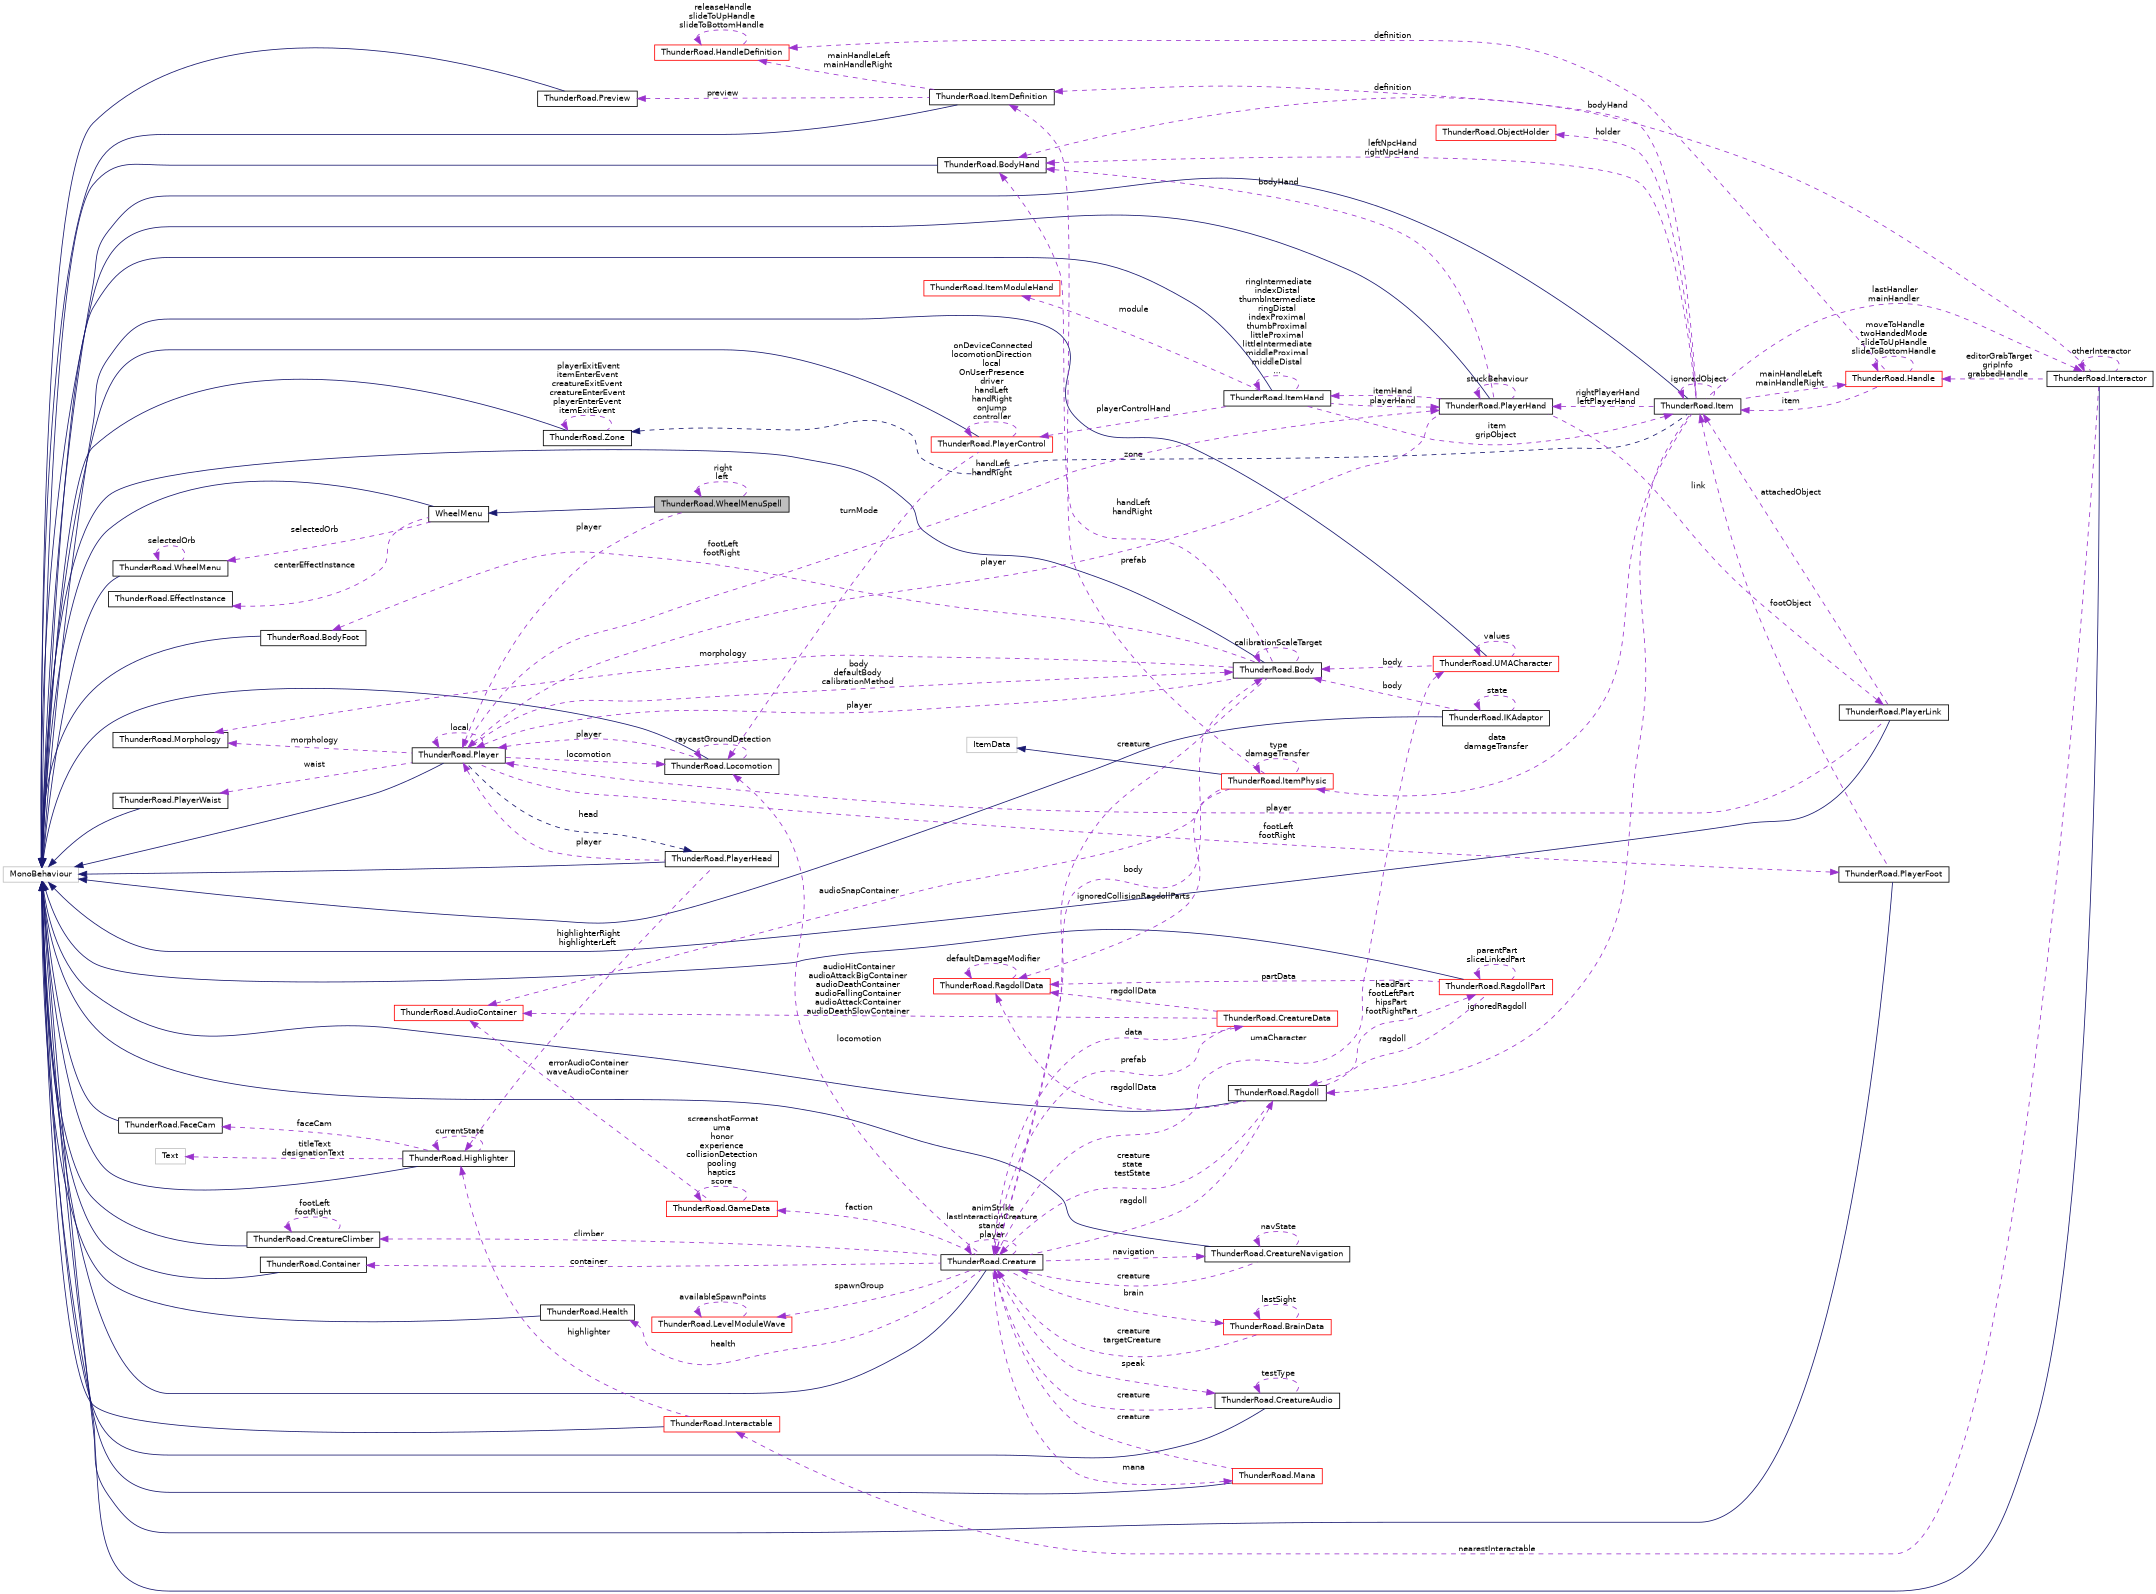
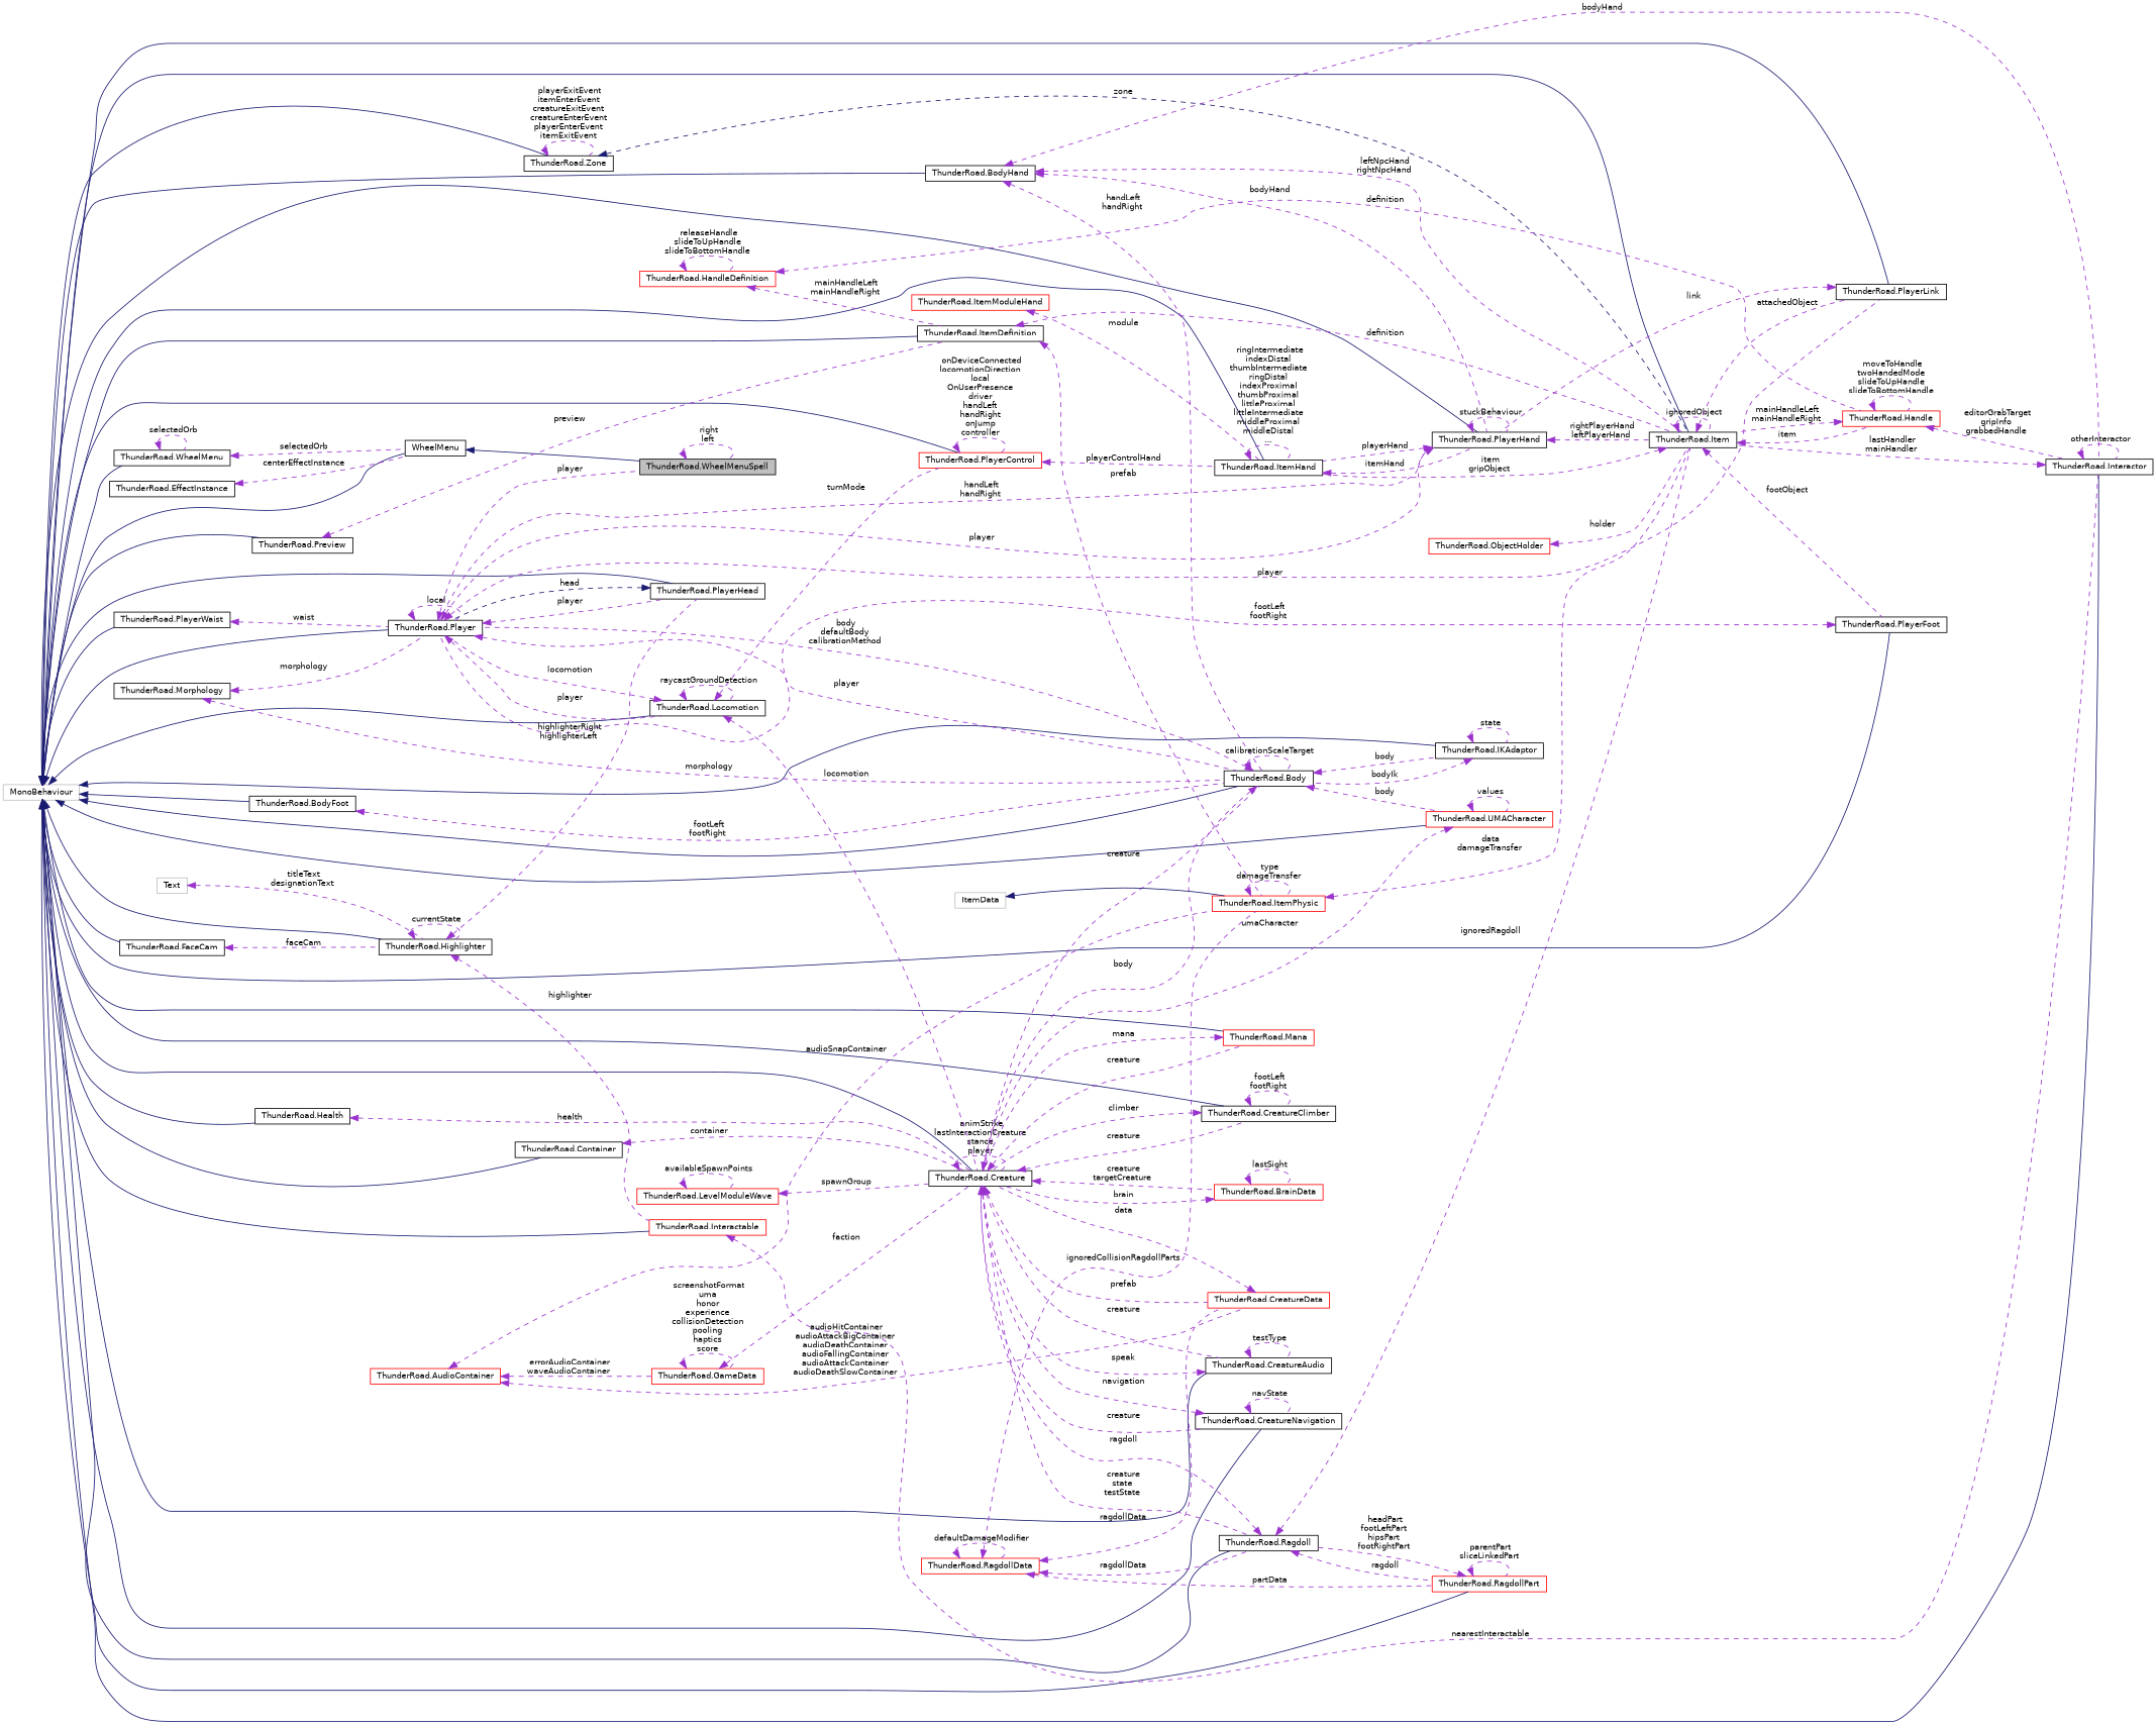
  digraph {
    rankdir=LR
    node [color=black fillcolor=white fontname=Helvetica fontsize=10 shape=record style=filled]
    edge [color=darkorchid3 dir=back fontname=Helvetica fontsize=10 labelfontname=Helvetica labelfontsize=10 style=dashed]
    n1 [fillcolor=grey75 fontcolor=black height=0.2 label="ThunderRoad.WheelMenuSpell" width=0.4]
    n2 [height=0.2 label=WheelMenu width=0.4]
    n3 [color=grey75 height=0.2 label=MonoBehaviour width=0.4]
    n4 [height=0.2 label="ThunderRoad.WheelMenu" width=0.4]
    n5 [height=0.2 label="ThunderRoad.Player" width=0.4]
    n6 [height=0.2 label="ThunderRoad.PlayerFoot" width=0.4]
    n7 [height=0.2 label="ThunderRoad.Item" width=0.4]
    n8 [height=0.2 label="ThunderRoad.Interactor" width=0.4]
    n9 [color=red height=0.2 label="ThunderRoad.Interactable" width=0.4]
    n10 [height=0.2 label="ThunderRoad.Highlighter" width=0.4]
    n11 [height=0.2 label="ThunderRoad.FaceCam" width=0.4]
    n12 [height=0.2 label="ThunderRoad.BodyHand" width=0.4]
    n13 [height=0.2 label="ThunderRoad.ItemDefinition" width=0.4]
    n14 [height=0.2 label="ThunderRoad.Preview" width=0.4]
    n15 [height=0.2 label="ThunderRoad.Ragdoll" width=0.4]
    n16 [color=red height=0.2 label="ThunderRoad.RagdollPart" width=0.4]
    n17 [height=0.2 label="ThunderRoad.Creature" width=0.4]
    n18 [height=0.2 label="ThunderRoad.CreatureClimber" width=0.4]
    n19 [height=0.2 label="ThunderRoad.Health" width=0.4]
    n20 [height=0.2 label="ThunderRoad.Locomotion" width=0.4]
    n21 [height=0.2 label="ThunderRoad.Body" width=0.4]
    n22 [height=0.2 label="ThunderRoad.IKAdaptor" width=0.4]
    n23 [height=0.2 label="ThunderRoad.BodyFoot" width=0.4]
    n24 [height=0.2 label="ThunderRoad.CreatureAudio" width=0.4]
    n25 [color=red height=0.2 label="ThunderRoad.Mana" width=0.4]
    n26 [color=red height=0.2 label="ThunderRoad.UMACharacter" width=0.4]
    n27 [height=0.2 label="ThunderRoad.Container" width=0.4]
    n28 [height=0.2 label="ThunderRoad.CreatureNavigation" width=0.4]
    n29 [height=0.2 label="ThunderRoad.Zone" width=0.4]
    n30 [height=0.2 label="ThunderRoad.PlayerHand" width=0.4]
    n31 [height=0.2 label="ThunderRoad.PlayerLink" width=0.4]
    n32 [height=0.2 label="ThunderRoad.ItemHand" width=0.4]
    n33 [color=red height=0.2 label="ThunderRoad.PlayerControl" width=0.4]
    n34 [height=0.2 label="ThunderRoad.PlayerHead" width=0.4]
    n35 [height=0.2 label="ThunderRoad.PlayerWaist" width=0.4]
    n36 [color=red height=0.2 label="ThunderRoad.Handle" width=0.4]
    n37 [color=red height=0.2 label="ThunderRoad.ItemPhysic" width=0.4]
    n38 [color=red height=0.2 label="ThunderRoad.CreatureData" width=0.4]
    n39 [color=red height=0.2 label="ThunderRoad.BrainData" width=0.4]
    n40 [height=0.2 label="ThunderRoad.EffectInstance" width=0.4]
    n41 [color=red height=0.2 label="ThunderRoad.HandleDefinition" width=0.4]
    n42 [color=grey75 height=0.2 label=Text width=0.4]
    n43 [color=red height=0.2 label="ThunderRoad.RagdollData" width=0.4]
    n44 [color=red height=0.2 label="ThunderRoad.GameData" width=0.4]
    n45 [color=red height=0.2 label="ThunderRoad.AudioContainer" width=0.4]
    n46 [color=red height=0.2 label="ThunderRoad.LevelModuleWave" width=0.4]
    n47 [height=0.2 label="ThunderRoad.Morphology" width=0.4]
    n48 [color=grey75 height=0.2 label=ItemData width=0.4]
    n49 [color=red height=0.2 label="ThunderRoad.ObjectHolder" width=0.4]
    n50 [color=red height=0.2 label="ThunderRoad.ItemModuleHand" width=0.4]
    n1 -> n1 [label=" right\nleft"]
    n2 -> n1 [color=midnightblue style=solid]
    n3 -> n2 [color=midnightblue style=solid]
    n3 -> n4 [color=midnightblue style=solid]
    n3 -> n5 [color=midnightblue style=solid]
    n3 -> n6 [color=midnightblue style=solid]
    n3 -> n7 [color=midnightblue style=solid]
    n3 -> n8 [color=midnightblue style=solid]
    n3 -> n9 [color=midnightblue style=solid]
    n3 -> n10 [color=midnightblue style=solid]
    n3 -> n11 [color=midnightblue style=solid]
    n3 -> n12 [color=midnightblue style=solid]
    n3 -> n13 [color=midnightblue style=solid]
    n3 -> n14 [color=midnightblue style=solid]
    n3 -> n15 [color=midnightblue style=solid]
    n3 -> n16 [color=midnightblue style=solid]
    n3 -> n17 [color=midnightblue style=solid]
    n3 -> n18 [color=midnightblue style=solid]
    n3 -> n19 [color=midnightblue style=solid]
    n3 -> n20 [color=midnightblue style=solid]
    n3 -> n21 [color=midnightblue style=solid]
    n3 -> n22 [color=midnightblue style=solid]
    n3 -> n23 [color=midnightblue style=solid]
    n3 -> n24 [color=midnightblue style=solid]
    n3 -> n25 [color=midnightblue style=solid]
    n3 -> n26 [color=midnightblue style=solid]
    n3 -> n27 [color=midnightblue style=solid]
    n3 -> n28 [color=midnightblue style=solid]
    n3 -> n29 [color=midnightblue style=solid]
    n3 -> n30 [color=midnightblue style=solid]
    n3 -> n31 [color=midnightblue style=solid]
    n3 -> n32 [color=midnightblue style=solid]
    n3 -> n33 [color=midnightblue style=solid]
    n3 -> n34 [color=midnightblue style=solid]
    n3 -> n35 [color=midnightblue style=solid]
    n4 -> n2 [label=" selectedOrb"]
    n4 -> n4 [label=" selectedOrb"]
    n5 -> n1 [label=" player"]
    n5 -> n5 [label=" local"]
    n5 -> n20 [label=" player"]
    n5 -> n21 [label=" player"]
    n5 -> n30 [label=" player"]
    n5 -> n31 [label=" player"]
    n5 -> n34 [label=" player"]
    n6 -> n5 [label=" footLeft\nfootRight"]
    n7 -> n6 [label=" footObject"]
    n7 -> n7 [label=" ignoredObject"]
    n7 -> n31 [label=" attachedObject"]
    n7 -> n32 [label=" item\ngripObject"]
    n7 -> n36 [label=" item"]
    n8 -> n7 [label=" lastHandler\nmainHandler"]
    n8 -> n8 [label=" otherInteractor"]
    n9 -> n8 [label=" nearestInteractable"]
    n10 -> n9 [label=" highlighter"]
    n10 -> n10 [label=" currentState"]
    n10 -> n34 [label=" highlighterRight\nhighlighterLeft"]
    n11 -> n10 [label=" faceCam"]
    n12 -> n7 [label=" leftNpcHand\nrightNpcHand"]
    n12 -> n8 [label=" bodyHand"]
    n12 -> n21 [label=" handLeft\nhandRight"]
    n12 -> n30 [label=" bodyHand"]
    n13 -> n7 [label=" definition"]
    n13 -> n37 [label=" prefab"]
    n14 -> n13 [label=" preview"]
    n15 -> n7 [label=" ignoredRagdoll"]
    n15 -> n16 [label=" ragdoll"]
    n15 -> n17 [label=" ragdoll"]
    n16 -> n15 [label=" headPart\nfootLeftPart\nhipsPart\nfootRightPart"]
    n16 -> n16 [label=" parentPart\nsliceLinkedPart"]
    n17 -> n15 [label=" creature\nstate\ntestState"]
    n17 -> n17 [label=" animStrike\nlastInteractionCreature\nstance\nplayer"]
+   n17 -> n18 [label=" creature"]
    n17 -> n21 [label=" creature"]
    n17 -> n24 [label=" creature"]
    n17 -> n25 [label=" creature"]
    n17 -> n28 [label=" creature"]
    n17 -> n38 [label=" prefab"]
    n17 -> n39 [label=" creature\ntargetCreature"]
    n18 -> n17 [label=" climber"]
    n18 -> n18 [label=" footLeft\nfootRight"]
    n19 -> n17 [label=" health"]
    n20 -> n5 [label=" locomotion"]
    n20 -> n17 [label=" locomotion"]
    n20 -> n20 [label=" raycastGroundDetection"]
    n20 -> n33 [label=" turnMode"]
    n21 -> n5 [label=" body\ndefaultBody\ncalibrationMethod"]
    n21 -> n17 [label=" body"]
    n21 -> n21 [label=" calibrationScaleTarget"]
    n21 -> n22 [label=" body"]
    n21 -> n26 [label=" body"]
+   n22 -> n21 [label=" bodyIk"]
    n22 -> n22 [label=" state"]
    n23 -> n21 [label=" footLeft\nfootRight"]
    n24 -> n17 [label=" speak"]
    n24 -> n24 [label=" testType"]
    n25 -> n17 [label=" mana"]
    n26 -> n17 [label=" umaCharacter"]
    n26 -> n26 [label=" values"]
    n27 -> n17 [label=" container"]
    n28 -> n17 [label=" navigation"]
    n28 -> n28 [label=" navState"]
    n29 -> n7 [color=midnightblue label=" zone"]
    n29 -> n29 [label=" playerExitEvent\nitemEnterEvent\ncreatureExitEvent\ncreatureEnterEvent\nplayerEnterEvent\nitemExitEvent"]
    n30 -> n5 [label=" handLeft\nhandRight"]
    n30 -> n7 [label=" rightPlayerHand\nleftPlayerHand"]
    n30 -> n30 [label=" stuckBehaviour"]
    n30 -> n32 [label=" playerHand"]
    n31 -> n30 [label=" link"]
    n32 -> n30 [label=" itemHand"]
    n32 -> n32 [label=" ringIntermediate\nindexDistal\nthumbIntermediate\nringDistal\nindexProximal\nthumbProximal\nlittleProximal\nlittleIntermediate\nmiddleProximal\nmiddleDistal\n..."]
    n33 -> n32 [label=" playerControlHand"]
    n33 -> n33 [label=" onDeviceConnected\nlocomotionDirection\nlocal\nOnUserPresence\ndriver\nhandLeft\nhandRight\nonJump\ncontroller"]
    n34 -> n5 [color=midnightblue label=" head"]
    n35 -> n5 [label=" waist"]
    n36 -> n7 [label=" mainHandleLeft\nmainHandleRight"]
    n36 -> n8 [label=" editorGrabTarget\ngripInfo\ngrabbedHandle"]
    n36 -> n36 [label=" moveToHandle\ntwoHandedMode\nslideToUpHandle\nslideToBottomHandle"]
    n37 -> n7 [label=" data\ndamageTransfer"]
    n37 -> n37 [label=" type\ndamageTransfer"]
    n38 -> n17 [label=" data"]
    n39 -> n17 [label=" brain"]
    n39 -> n39 [label=" lastSight"]
    n40 -> n2 [label=" centerEffectInstance"]
    n41 -> n13 [label=" mainHandleLeft\nmainHandleRight"]
    n41 -> n36 [label=" definition"]
    n41 -> n41 [label=" releaseHandle\nslideToUpHandle\nslideToBottomHandle"]
    n42 -> n10 [label=" titleText\ndesignationText"]
    n43 -> n15 [label=" ragdollData"]
    n43 -> n16 [label=" partData"]
    n43 -> n37 [label=" ignoredCollisionRagdollParts"]
    n43 -> n38 [label=" ragdollData"]
    n43 -> n43 [label=" defaultDamageModifier"]
    n44 -> n17 [label=" faction"]
    n44 -> n44 [label=" screenshotFormat\numa\nhonor\nexperience\ncollisionDetection\npooling\nhaptics\nscore"]
    n45 -> n37 [label=" audioSnapContainer"]
    n45 -> n38 [label=" audioHitContainer\naudioAttackBigContainer\naudioDeathContainer\naudioFallingContainer\naudioAttackContainer\naudioDeathSlowContainer"]
    n45 -> n44 [label=" errorAudioContainer\nwaveAudioContainer"]
    n46 -> n17 [label=" spawnGroup"]
    n46 -> n46 [label=" availableSpawnPoints"]
    n47 -> n5 [label=" morphology"]
    n47 -> n21 [label=" morphology"]
    n48 -> n37 [color=midnightblue style=solid]
    n49 -> n7 [label=" holder"]
    n50 -> n32 [label=" module"]
  }
